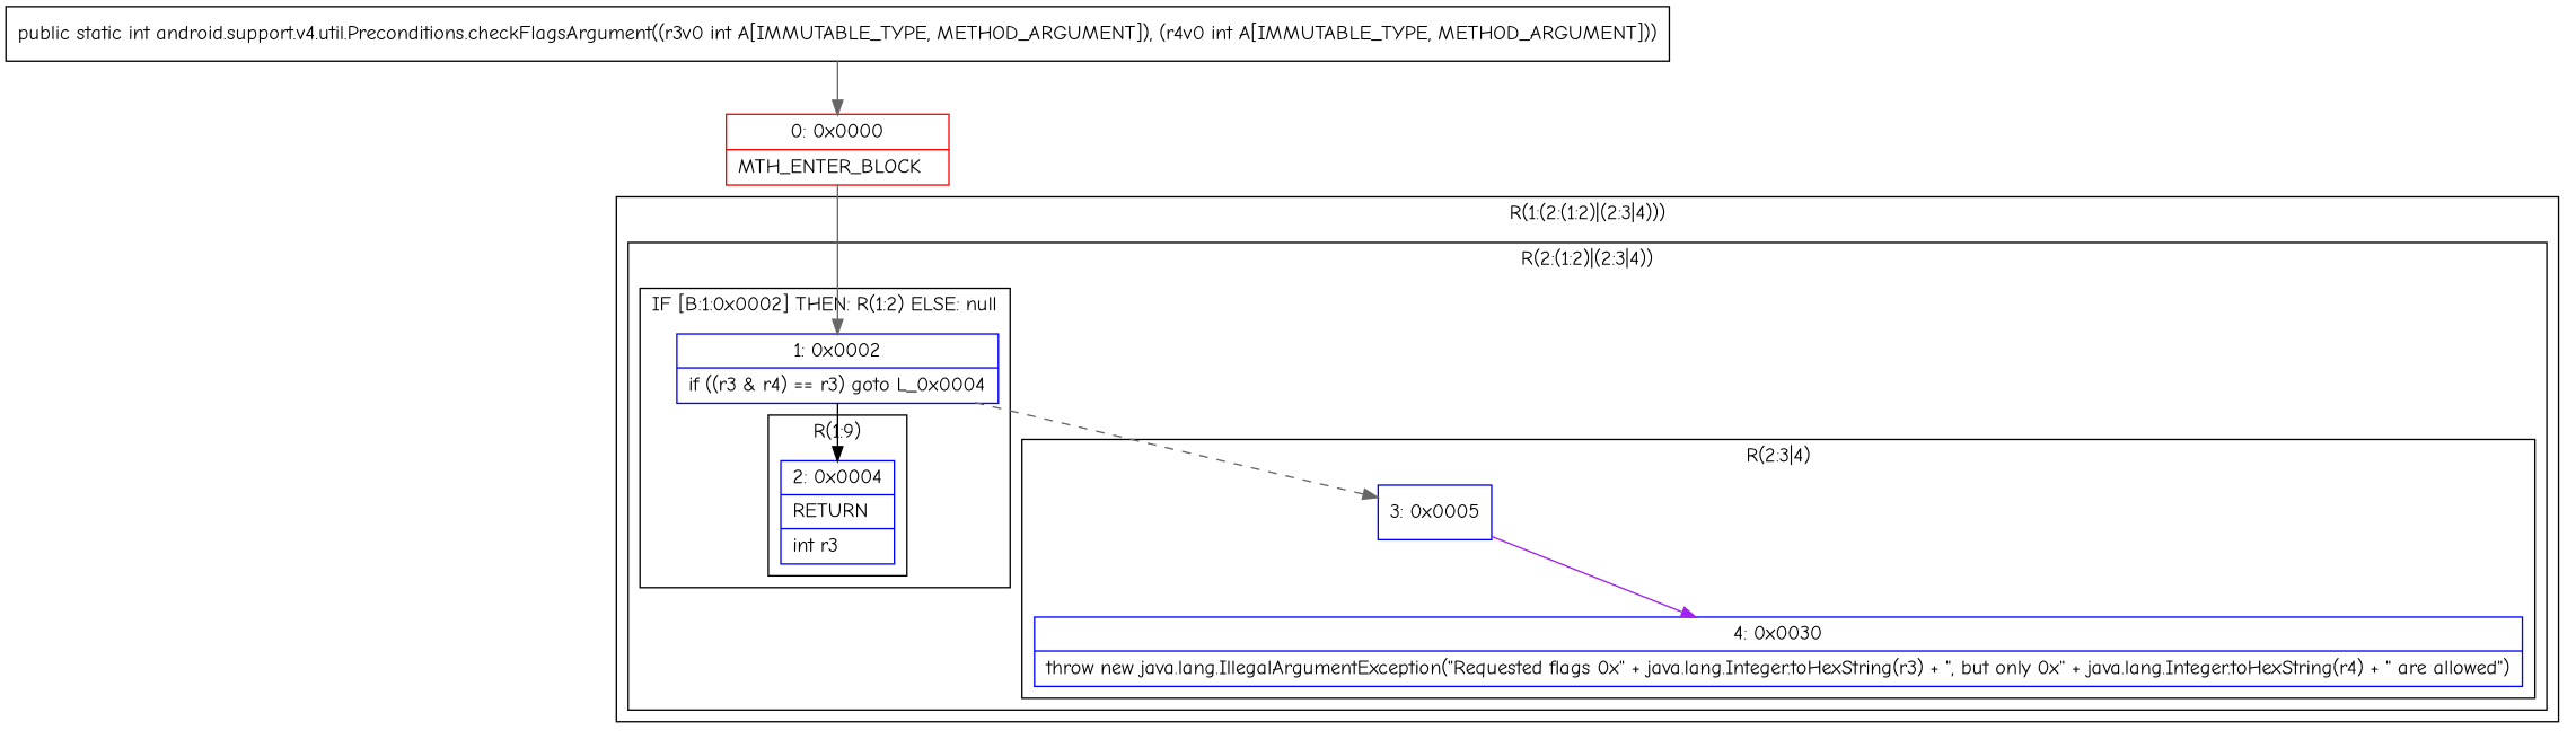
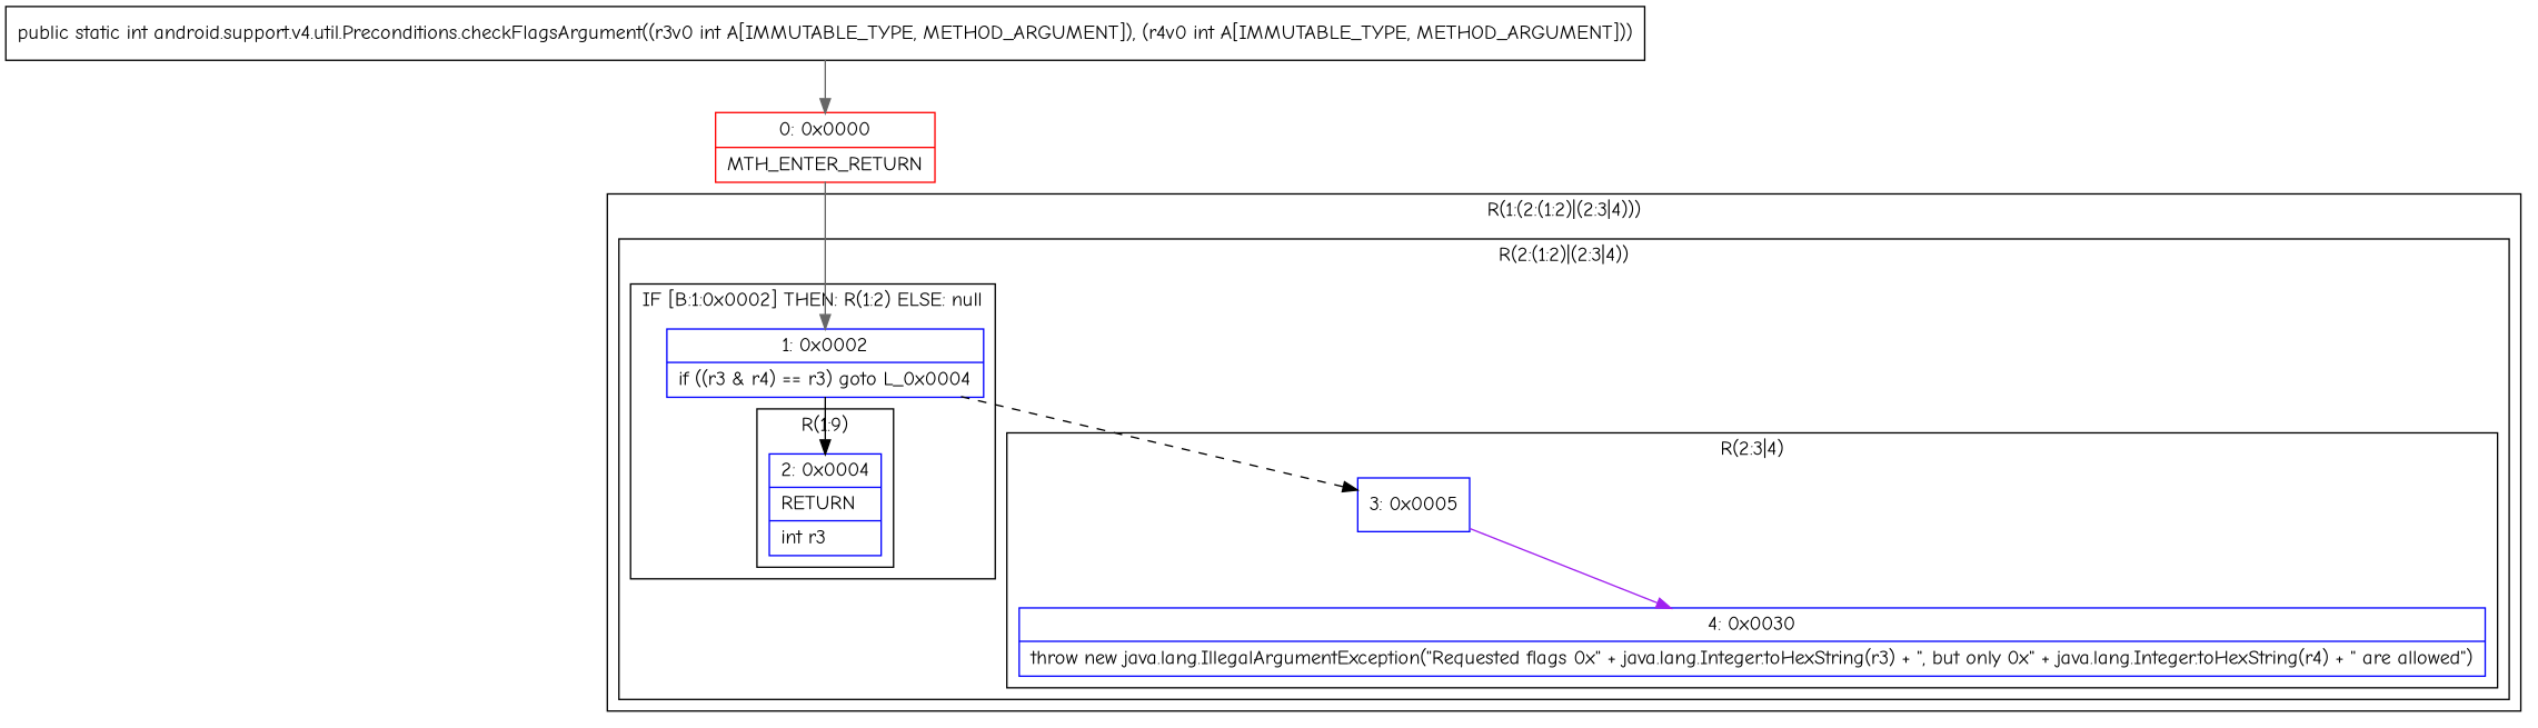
  digraph {
    fontname="Comic Neue"
    node [color=blue fontname="Comic Neue" shape=record]
    edge [color=black fontname="Comic Neue"]
    n1 [label="{2\:\ 0x0004|RETURN\l|int r3\l}"]
    n2 [label="{1\:\ 0x0002|if ((r3 & r4) == r3) goto L_0x0004\l}"]
    n3 [label="{3\:\ 0x0005}"]
    n4 [label="{4\:\ 0x0030|throw new java.lang.IllegalArgumentException(\"Requested flags 0x\" + java.lang.Integer.toHexString(r3) + \", but only 0x\" + java.lang.Integer.toHexString(r4) + \" are allowed\")\l}"]
-   n5 [color=red label="{0\:\ 0x0000|MTH_ENTER_BLOCK\l}"]
+   n5 [color=red label="{0\:\ 0x0000|MTH_ENTER_RETURN\l}"]
    n6 [label="{public static int android.support.v4.util.Preconditions.checkFlagsArgument((r3v0 int A[IMMUTABLE_TYPE, METHOD_ARGUMENT]), (r4v0 int A[IMMUTABLE_TYPE, METHOD_ARGUMENT])) }" color=""]
    subgraph cluster_1 {
      label="R(1:(2:(1:2)|(2:3|4)))"
      subgraph cluster_2 {
        label="R(2:(1:2)|(2:3|4))"
        subgraph cluster_3 {
          label="IF [B:1:0x0002] THEN: R(1:2) ELSE: null"
          n2
          subgraph cluster_4 {
            label="R(1:9)"
            n1
          }
        }
        subgraph cluster_5 {
          label="R(2:3|4)"
          n3
          n4
        }
      }
    }
    n2 -> n1
-   n2 -> n3 [color=gray40 style=dashed]
+   n2 -> n3 [style=dashed]
    n3 -> n4 [color=purple]
    n5 -> n2 [color=gray40]
    n6 -> n5 [color=gray40]
  }
